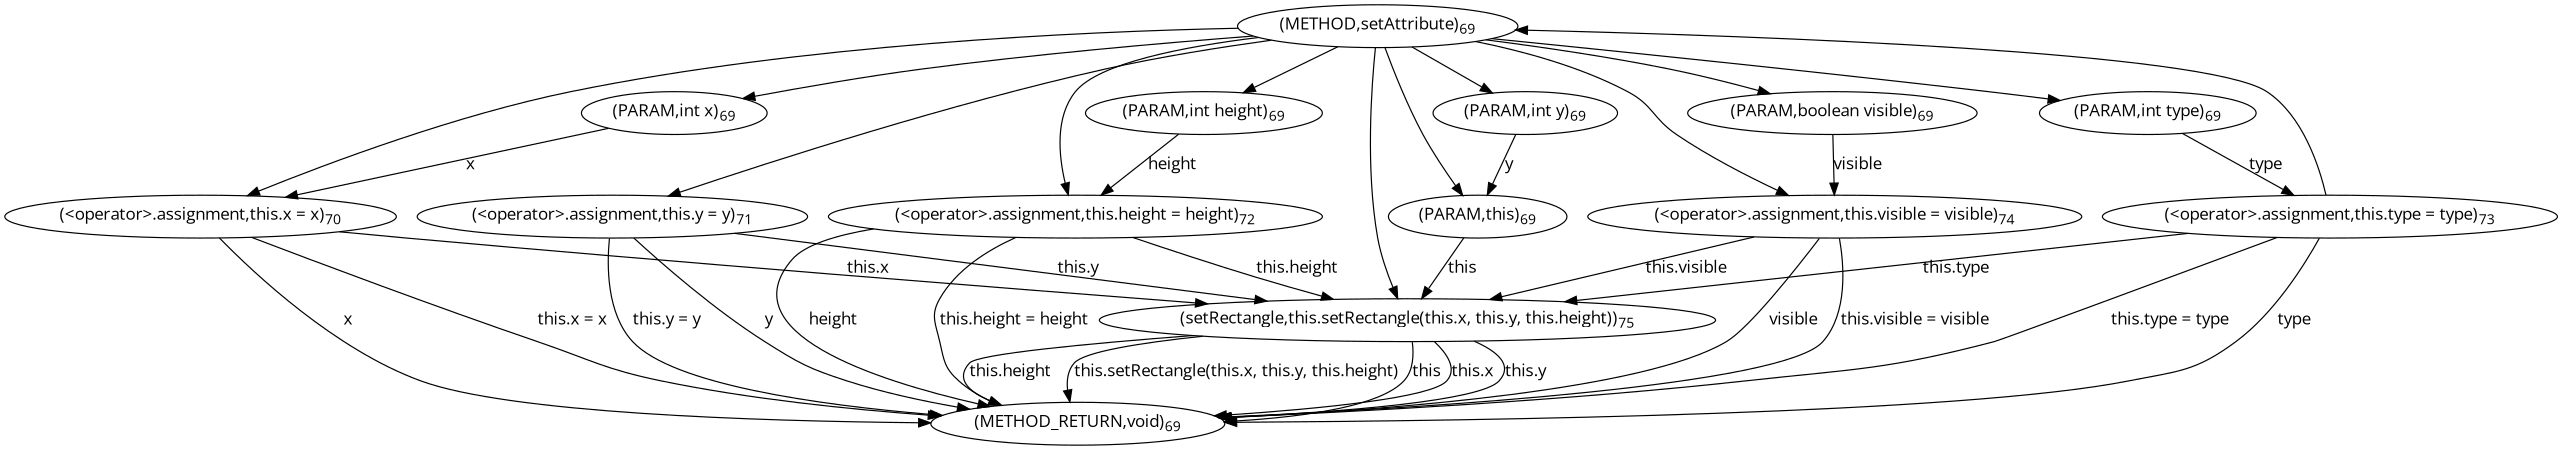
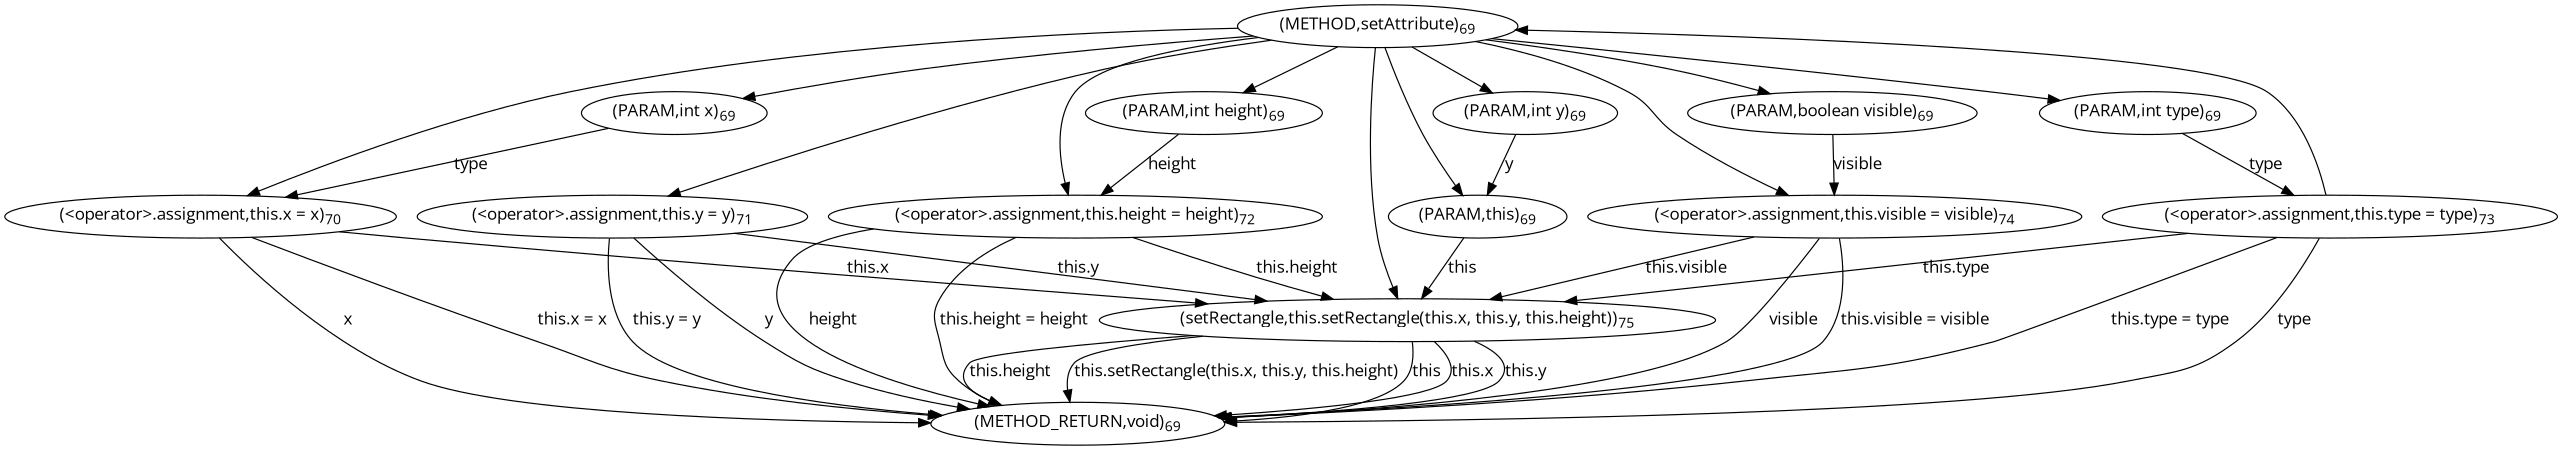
  digraph {
    fontname="Open Sans"
    node [fontname="Open Sans"]
    edge [fontname="Open Sans"]
    n1 [label=<(METHOD,setAttribute)<SUB>69</SUB>>]
    n2 [label=<(PARAM,this)<SUB>69</SUB>>]
    n3 [label=<(PARAM,int x)<SUB>69</SUB>>]
    n4 [label=<(PARAM,int y)<SUB>69</SUB>>]
    n5 [label=<(PARAM,int height)<SUB>69</SUB>>]
    n6 [label=<(PARAM,int type)<SUB>69</SUB>>]
    n7 [label=<(PARAM,boolean visible)<SUB>69</SUB>>]
    n8 [label=<(&lt;operator&gt;.assignment,this.x = x)<SUB>70</SUB>>]
    n9 [label=<(&lt;operator&gt;.assignment,this.y = y)<SUB>71</SUB>>]
    n10 [label=<(&lt;operator&gt;.assignment,this.height = height)<SUB>72</SUB>>]
    n11 [label=<(&lt;operator&gt;.assignment,this.visible = visible)<SUB>74</SUB>>]
    n12 [label=<(setRectangle,this.setRectangle(this.x, this.y, this.height))<SUB>75</SUB>>]
    n13 [label=<(&lt;operator&gt;.assignment,this.type = type)<SUB>73</SUB>>]
    n14 [label=<(METHOD_RETURN,void)<SUB>69</SUB>>]
    n1 -> n2
    n1 -> n3
    n1 -> n4
    n1 -> n5
    n1 -> n6
    n1 -> n7
    n1 -> n8
    n1 -> n9
    n1 -> n10
    n1 -> n11
    n1 -> n12
    n2 -> n12 [label=this]
-   n3 -> n8 [label=x]
+   n3 -> n8 [label=type]
    n4 -> n2 [label=y]
    n5 -> n10 [label=height]
    n6 -> n13 [label=type]
    n7 -> n11 [label=visible]
    n8 -> n12 [label="this.x"]
    n8 -> n14 [label=x]
    n8 -> n14 [label="this.x = x"]
    n9 -> n12 [label="this.y"]
    n9 -> n14 [label=y]
    n9 -> n14 [label="this.y = y"]
    n10 -> n12 [label="this.height"]
    n10 -> n14 [label=height]
    n10 -> n14 [label="this.height = height"]
    n11 -> n12 [label="this.visible"]
    n11 -> n14 [label=visible]
    n11 -> n14 [label="this.visible = visible"]
    n12 -> n14 [label=this]
    n12 -> n14 [label="this.x"]
    n12 -> n14 [label="this.y"]
    n12 -> n14 [label="this.height"]
    n12 -> n14 [label="this.setRectangle(this.x, this.y, this.height)"]
    n13 -> n1
    n13 -> n12 [label="this.type"]
    n13 -> n14 [label=type]
    n13 -> n14 [label="this.type = type"]
  }
